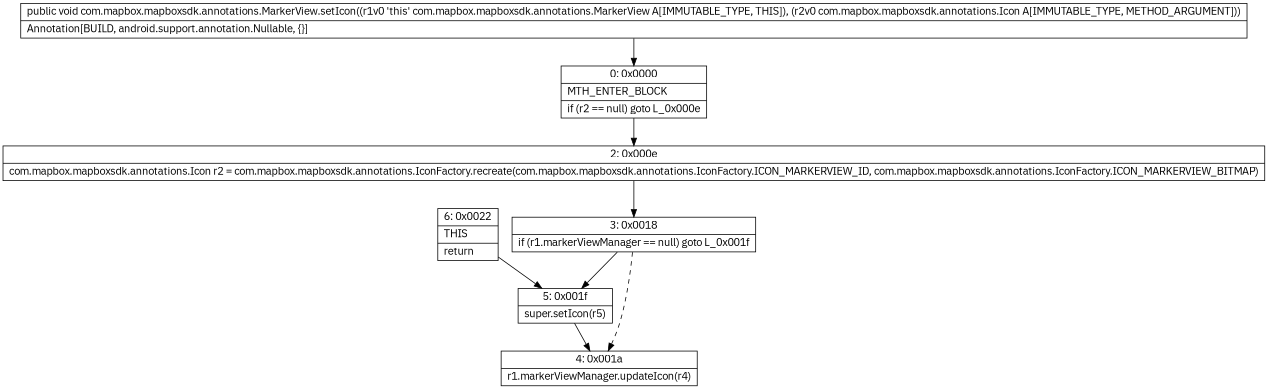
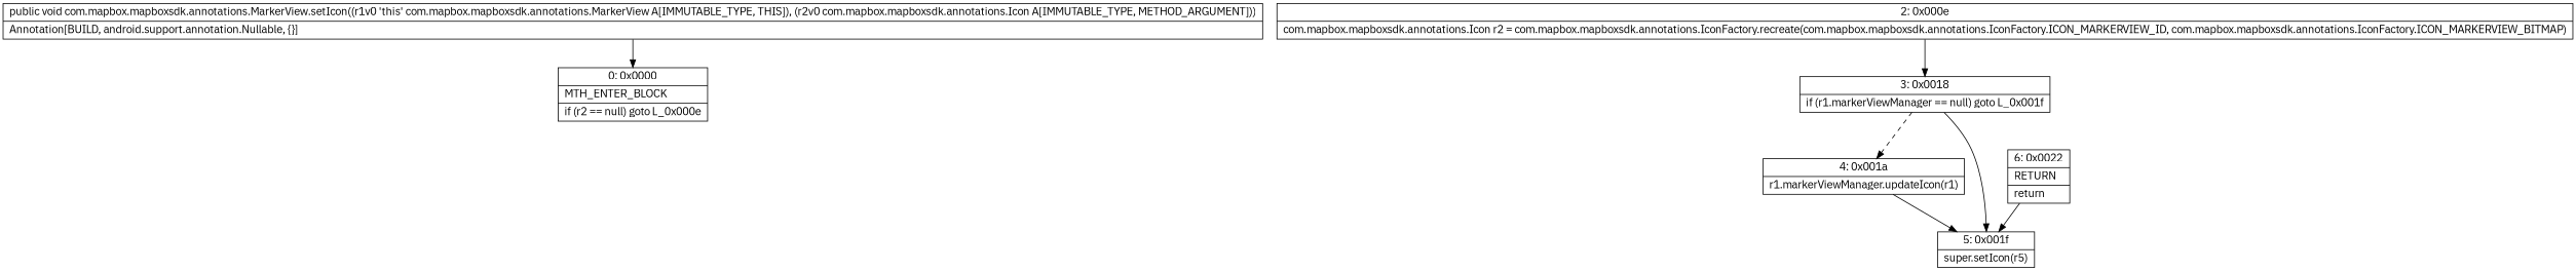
  digraph {
    fontname="IBM Plex Sans"
    node [fontname="IBM Plex Sans" shape=record]
    edge [fontname="IBM Plex Sans"]
    n1 [label="{0\:\ 0x0000|MTH_ENTER_BLOCK\l|if (r2 == null) goto L_0x000e\l}"]
    n2 [label="{2\:\ 0x000e|com.mapbox.mapboxsdk.annotations.Icon r2 = com.mapbox.mapboxsdk.annotations.IconFactory.recreate(com.mapbox.mapboxsdk.annotations.IconFactory.ICON_MARKERVIEW_ID, com.mapbox.mapboxsdk.annotations.IconFactory.ICON_MARKERVIEW_BITMAP)\l}"]
    n3 [label="{3\:\ 0x0018|if (r1.markerViewManager == null) goto L_0x001f\l}"]
-   n4 [label="{4\:\ 0x001a|r1.markerViewManager.updateIcon(r4)\l}"]
+   n4 [label="{4\:\ 0x001a|r1.markerViewManager.updateIcon(r1)\l}"]
    n5 [label="{5\:\ 0x001f|super.setIcon(r5)\l}"]
-   n6 [label="{6\:\ 0x0022|THIS\l|return\l}"]
+   n6 [label="{6\:\ 0x0022|RETURN\l|return\l}"]
    n7 [label="{public void com.mapbox.mapboxsdk.annotations.MarkerView.setIcon((r1v0 'this' com.mapbox.mapboxsdk.annotations.MarkerView A[IMMUTABLE_TYPE, THIS]), (r2v0 com.mapbox.mapboxsdk.annotations.Icon A[IMMUTABLE_TYPE, METHOD_ARGUMENT]))  | Annotation[BUILD, android.support.annotation.Nullable, \{\}]\l}"]
-   n1 -> n2
    n2 -> n3
    n3 -> n4 [style=dashed]
    n3 -> n5
-   n5 -> n4
+   n4 -> n5
    n6 -> n5
    n7 -> n1
  }
